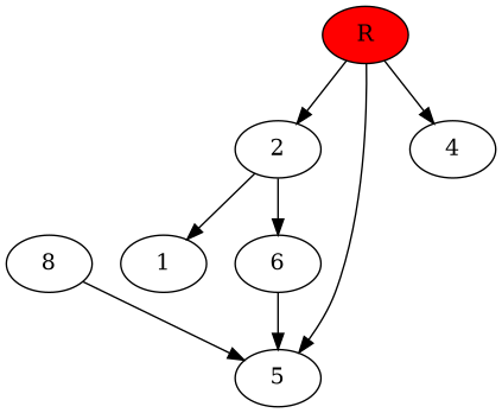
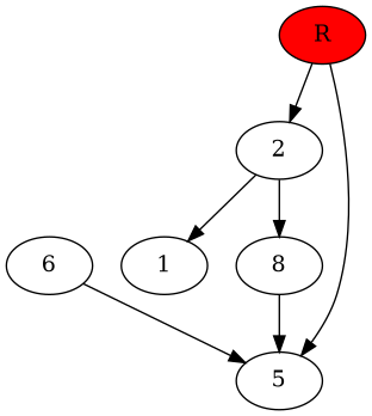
  digraph {
    2
    1
    8
    5
    6
    R [fillcolor="#ff0000" style=filled]
-   4
    2 -> 1
-   2 -> 6
+   2 -> 8
    8 -> 5
    6 -> 5
    R -> 2
    R -> 5
-   R -> 4
  }
